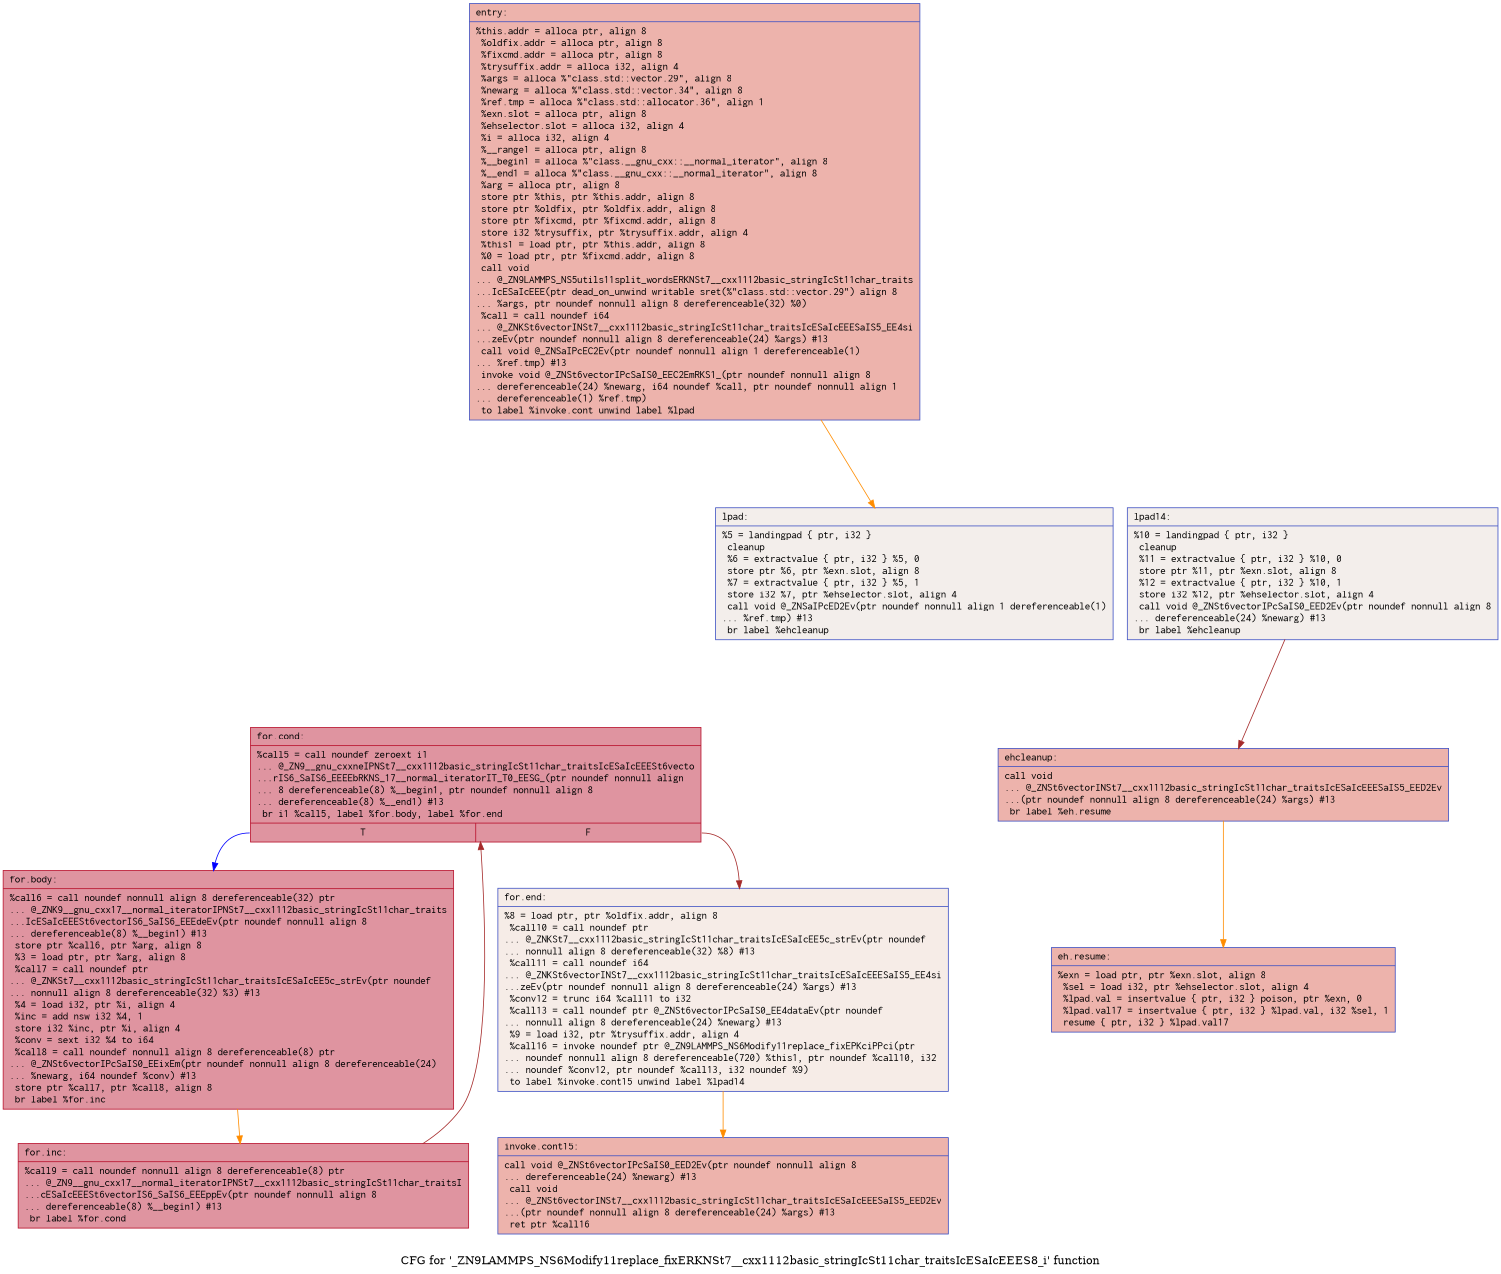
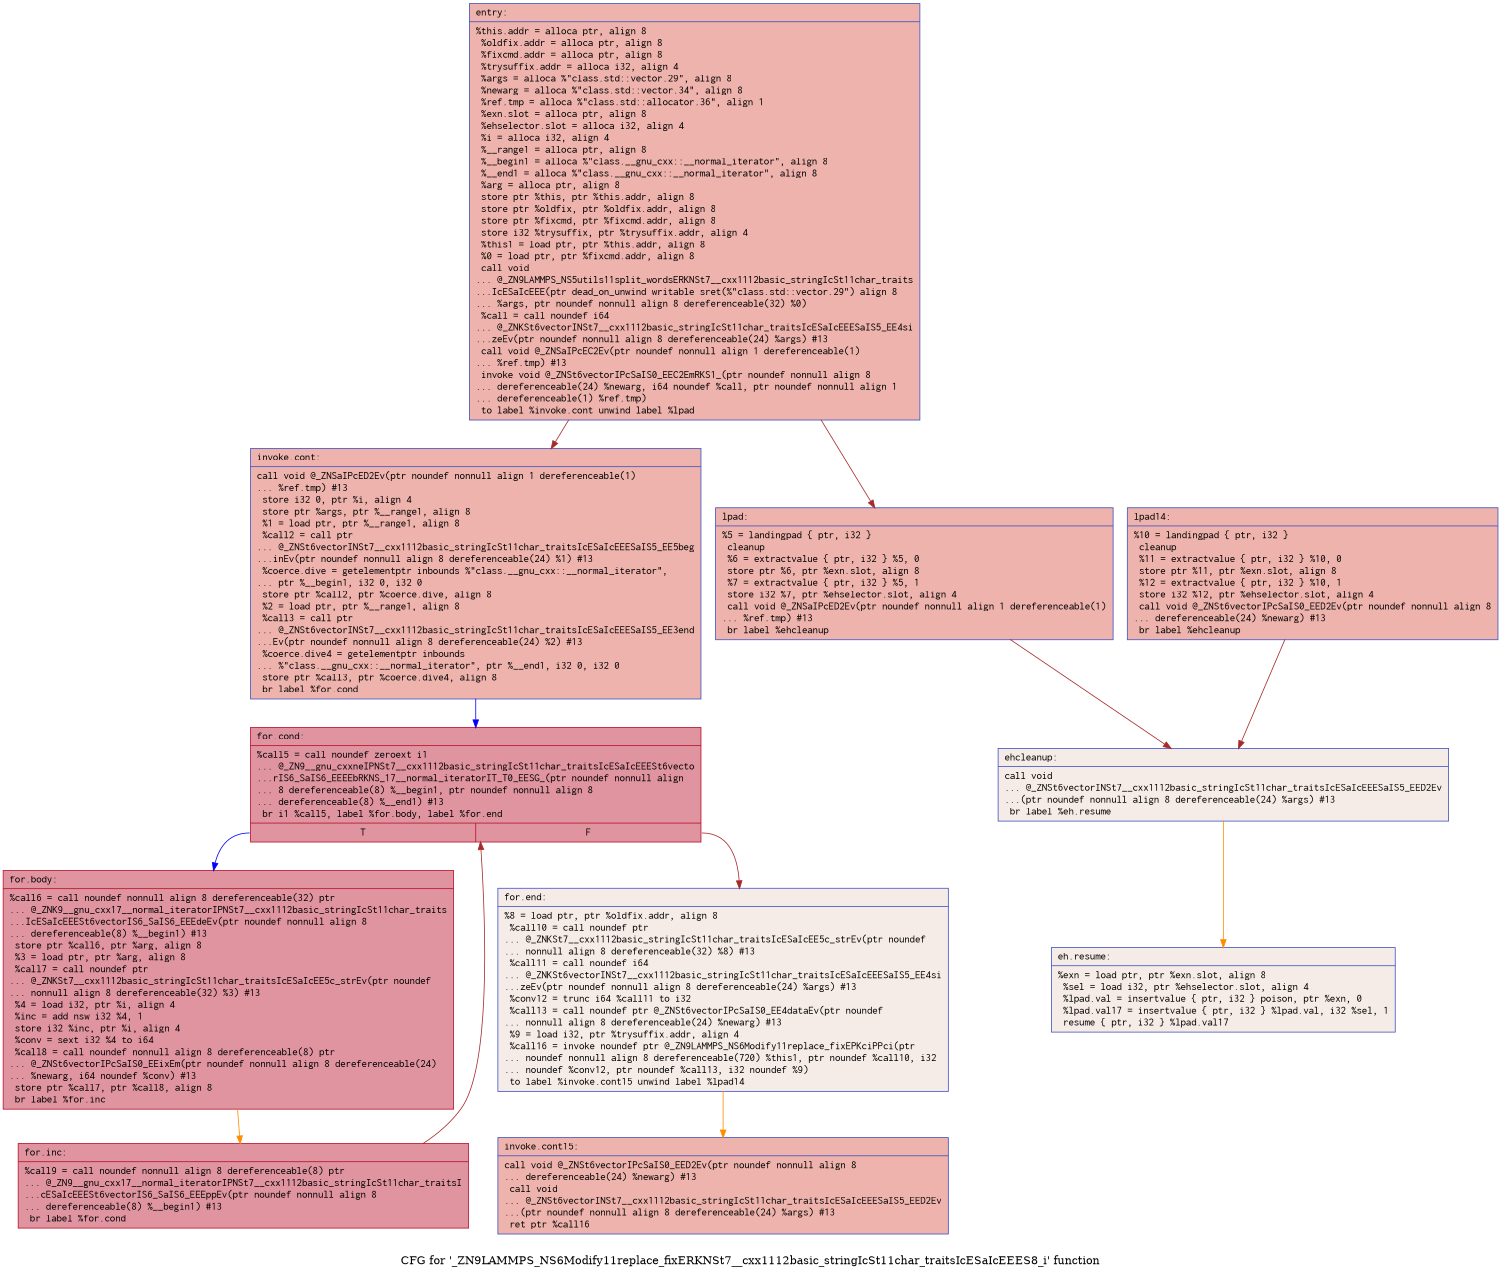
  digraph {
    label="CFG for '_ZN9LAMMPS_NS6Modify11replace_fixERKNSt7__cxx1112basic_stringIcSt11char_traitsIcESaIcEEES8_i' function"
    node [color="#3d50c3ff" fillcolor="#d6524470" fontname=Courier shape=record style=filled]
    edge [color=brown]
    n1 [label="{entry:\l|  %this.addr = alloca ptr, align 8\l  %oldfix.addr = alloca ptr, align 8\l  %fixcmd.addr = alloca ptr, align 8\l  %trysuffix.addr = alloca i32, align 4\l  %args = alloca %\"class.std::vector.29\", align 8\l  %newarg = alloca %\"class.std::vector.34\", align 8\l  %ref.tmp = alloca %\"class.std::allocator.36\", align 1\l  %exn.slot = alloca ptr, align 8\l  %ehselector.slot = alloca i32, align 4\l  %i = alloca i32, align 4\l  %__range1 = alloca ptr, align 8\l  %__begin1 = alloca %\"class.__gnu_cxx::__normal_iterator\", align 8\l  %__end1 = alloca %\"class.__gnu_cxx::__normal_iterator\", align 8\l  %arg = alloca ptr, align 8\l  store ptr %this, ptr %this.addr, align 8\l  store ptr %oldfix, ptr %oldfix.addr, align 8\l  store ptr %fixcmd, ptr %fixcmd.addr, align 8\l  store i32 %trysuffix, ptr %trysuffix.addr, align 4\l  %this1 = load ptr, ptr %this.addr, align 8\l  %0 = load ptr, ptr %fixcmd.addr, align 8\l  call void\l... @_ZN9LAMMPS_NS5utils11split_wordsERKNSt7__cxx1112basic_stringIcSt11char_traits\l...IcESaIcEEE(ptr dead_on_unwind writable sret(%\"class.std::vector.29\") align 8\l... %args, ptr noundef nonnull align 8 dereferenceable(32) %0)\l  %call = call noundef i64\l... @_ZNKSt6vectorINSt7__cxx1112basic_stringIcSt11char_traitsIcESaIcEEESaIS5_EE4si\l...zeEv(ptr noundef nonnull align 8 dereferenceable(24) %args) #13\l  call void @_ZNSaIPcEC2Ev(ptr noundef nonnull align 1 dereferenceable(1)\l... %ref.tmp) #13\l  invoke void @_ZNSt6vectorIPcSaIS0_EEC2EmRKS1_(ptr noundef nonnull align 8\l... dereferenceable(24) %newarg, i64 noundef %call, ptr noundef nonnull align 1\l... dereferenceable(1) %ref.tmp)\l          to label %invoke.cont unwind label %lpad\l}"]
-   n3 [fillcolor="#e5d8d170" label="{lpad:\l|  %5 = landingpad \{ ptr, i32 \}\l          cleanup\l  %6 = extractvalue \{ ptr, i32 \} %5, 0\l  store ptr %6, ptr %exn.slot, align 8\l  %7 = extractvalue \{ ptr, i32 \} %5, 1\l  store i32 %7, ptr %ehselector.slot, align 4\l  call void @_ZNSaIPcED2Ev(ptr noundef nonnull align 1 dereferenceable(1)\l... %ref.tmp) #13\l  br label %ehcleanup\l}"]
+   n2 [label="{invoke.cont:\l|  call void @_ZNSaIPcED2Ev(ptr noundef nonnull align 1 dereferenceable(1)\l... %ref.tmp) #13\l  store i32 0, ptr %i, align 4\l  store ptr %args, ptr %__range1, align 8\l  %1 = load ptr, ptr %__range1, align 8\l  %call2 = call ptr\l... @_ZNSt6vectorINSt7__cxx1112basic_stringIcSt11char_traitsIcESaIcEEESaIS5_EE5beg\l...inEv(ptr noundef nonnull align 8 dereferenceable(24) %1) #13\l  %coerce.dive = getelementptr inbounds %\"class.__gnu_cxx::__normal_iterator\",\l... ptr %__begin1, i32 0, i32 0\l  store ptr %call2, ptr %coerce.dive, align 8\l  %2 = load ptr, ptr %__range1, align 8\l  %call3 = call ptr\l... @_ZNSt6vectorINSt7__cxx1112basic_stringIcSt11char_traitsIcESaIcEEESaIS5_EE3end\l...Ev(ptr noundef nonnull align 8 dereferenceable(24) %2) #13\l  %coerce.dive4 = getelementptr inbounds\l... %\"class.__gnu_cxx::__normal_iterator\", ptr %__end1, i32 0, i32 0\l  store ptr %call3, ptr %coerce.dive4, align 8\l  br label %for.cond\l}"]
+   n3 [label="{lpad:\l|  %5 = landingpad \{ ptr, i32 \}\l          cleanup\l  %6 = extractvalue \{ ptr, i32 \} %5, 0\l  store ptr %6, ptr %exn.slot, align 8\l  %7 = extractvalue \{ ptr, i32 \} %5, 1\l  store i32 %7, ptr %ehselector.slot, align 4\l  call void @_ZNSaIPcED2Ev(ptr noundef nonnull align 1 dereferenceable(1)\l... %ref.tmp) #13\l  br label %ehcleanup\l}"]
    n4 [color="#b70d28ff" fillcolor="#b70d2870" label="{for.cond:\l|  %call5 = call noundef zeroext i1\l... @_ZN9__gnu_cxxneIPNSt7__cxx1112basic_stringIcSt11char_traitsIcESaIcEEESt6vecto\l...rIS6_SaIS6_EEEEbRKNS_17__normal_iteratorIT_T0_EESG_(ptr noundef nonnull align\l... 8 dereferenceable(8) %__begin1, ptr noundef nonnull align 8\l... dereferenceable(8) %__end1) #13\l  br i1 %call5, label %for.body, label %for.end\l|{<s0>T|<s1>F}}"]
-   n5 [label="{ehcleanup:\l|  call void\l... @_ZNSt6vectorINSt7__cxx1112basic_stringIcSt11char_traitsIcESaIcEEESaIS5_EED2Ev\l...(ptr noundef nonnull align 8 dereferenceable(24) %args) #13\l  br label %eh.resume\l}"]
+   n5 [fillcolor="#ead5c970" label="{ehcleanup:\l|  call void\l... @_ZNSt6vectorINSt7__cxx1112basic_stringIcSt11char_traitsIcESaIcEEESaIS5_EED2Ev\l...(ptr noundef nonnull align 8 dereferenceable(24) %args) #13\l  br label %eh.resume\l}"]
    n6 [color="#b70d28ff" fillcolor="#b70d2870" label="{for.body:\l|  %call6 = call noundef nonnull align 8 dereferenceable(32) ptr\l... @_ZNK9__gnu_cxx17__normal_iteratorIPNSt7__cxx1112basic_stringIcSt11char_traits\l...IcESaIcEEESt6vectorIS6_SaIS6_EEEdeEv(ptr noundef nonnull align 8\l... dereferenceable(8) %__begin1) #13\l  store ptr %call6, ptr %arg, align 8\l  %3 = load ptr, ptr %arg, align 8\l  %call7 = call noundef ptr\l... @_ZNKSt7__cxx1112basic_stringIcSt11char_traitsIcESaIcEE5c_strEv(ptr noundef\l... nonnull align 8 dereferenceable(32) %3) #13\l  %4 = load i32, ptr %i, align 4\l  %inc = add nsw i32 %4, 1\l  store i32 %inc, ptr %i, align 4\l  %conv = sext i32 %4 to i64\l  %call8 = call noundef nonnull align 8 dereferenceable(8) ptr\l... @_ZNSt6vectorIPcSaIS0_EEixEm(ptr noundef nonnull align 8 dereferenceable(24)\l... %newarg, i64 noundef %conv) #13\l  store ptr %call7, ptr %call8, align 8\l  br label %for.inc\l}"]
    n7 [fillcolor="#ead5c970" label="{for.end:\l|  %8 = load ptr, ptr %oldfix.addr, align 8\l  %call10 = call noundef ptr\l... @_ZNKSt7__cxx1112basic_stringIcSt11char_traitsIcESaIcEE5c_strEv(ptr noundef\l... nonnull align 8 dereferenceable(32) %8) #13\l  %call11 = call noundef i64\l... @_ZNKSt6vectorINSt7__cxx1112basic_stringIcSt11char_traitsIcESaIcEEESaIS5_EE4si\l...zeEv(ptr noundef nonnull align 8 dereferenceable(24) %args) #13\l  %conv12 = trunc i64 %call11 to i32\l  %call13 = call noundef ptr @_ZNSt6vectorIPcSaIS0_EE4dataEv(ptr noundef\l... nonnull align 8 dereferenceable(24) %newarg) #13\l  %9 = load i32, ptr %trysuffix.addr, align 4\l  %call16 = invoke noundef ptr @_ZN9LAMMPS_NS6Modify11replace_fixEPKciPPci(ptr\l... noundef nonnull align 8 dereferenceable(720) %this1, ptr noundef %call10, i32\l... noundef %conv12, ptr noundef %call13, i32 noundef %9)\l          to label %invoke.cont15 unwind label %lpad14\l}"]
-   n8 [label="{eh.resume:\l|  %exn = load ptr, ptr %exn.slot, align 8\l  %sel = load i32, ptr %ehselector.slot, align 4\l  %lpad.val = insertvalue \{ ptr, i32 \} poison, ptr %exn, 0\l  %lpad.val17 = insertvalue \{ ptr, i32 \} %lpad.val, i32 %sel, 1\l  resume \{ ptr, i32 \} %lpad.val17\l}"]
+   n8 [fillcolor="#ead5c970" label="{eh.resume:\l|  %exn = load ptr, ptr %exn.slot, align 8\l  %sel = load i32, ptr %ehselector.slot, align 4\l  %lpad.val = insertvalue \{ ptr, i32 \} poison, ptr %exn, 0\l  %lpad.val17 = insertvalue \{ ptr, i32 \} %lpad.val, i32 %sel, 1\l  resume \{ ptr, i32 \} %lpad.val17\l}"]
    n9 [color="#b70d28ff" fillcolor="#b70d2870" label="{for.inc:\l|  %call9 = call noundef nonnull align 8 dereferenceable(8) ptr\l... @_ZN9__gnu_cxx17__normal_iteratorIPNSt7__cxx1112basic_stringIcSt11char_traitsI\l...cESaIcEEESt6vectorIS6_SaIS6_EEEppEv(ptr noundef nonnull align 8\l... dereferenceable(8) %__begin1) #13\l  br label %for.cond\l}"]
    n10 [label="{invoke.cont15:\l|  call void @_ZNSt6vectorIPcSaIS0_EED2Ev(ptr noundef nonnull align 8\l... dereferenceable(24) %newarg) #13\l  call void\l... @_ZNSt6vectorINSt7__cxx1112basic_stringIcSt11char_traitsIcESaIcEEESaIS5_EED2Ev\l...(ptr noundef nonnull align 8 dereferenceable(24) %args) #13\l  ret ptr %call16\l}"]
-   n11 [fillcolor="#e5d8d170" label="{lpad14:\l|  %10 = landingpad \{ ptr, i32 \}\l          cleanup\l  %11 = extractvalue \{ ptr, i32 \} %10, 0\l  store ptr %11, ptr %exn.slot, align 8\l  %12 = extractvalue \{ ptr, i32 \} %10, 1\l  store i32 %12, ptr %ehselector.slot, align 4\l  call void @_ZNSt6vectorIPcSaIS0_EED2Ev(ptr noundef nonnull align 8\l... dereferenceable(24) %newarg) #13\l  br label %ehcleanup\l}"]
-   n1 -> n3 [color=darkorange]
+   n11 [label="{lpad14:\l|  %10 = landingpad \{ ptr, i32 \}\l          cleanup\l  %11 = extractvalue \{ ptr, i32 \} %10, 0\l  store ptr %11, ptr %exn.slot, align 8\l  %12 = extractvalue \{ ptr, i32 \} %10, 1\l  store i32 %12, ptr %ehselector.slot, align 4\l  call void @_ZNSt6vectorIPcSaIS0_EED2Ev(ptr noundef nonnull align 8\l... dereferenceable(24) %newarg) #13\l  br label %ehcleanup\l}"]
+   n1 -> n2
+   n1 -> n3
+   n2 -> n4 [color=blue]
+   n3 -> n5
    n4 -> n6 [color=blue tailport=s0]
    n4 -> n7 [tailport=s1]
    n5 -> n8 [color=darkorange]
    n6 -> n9 [color=darkorange]
    n7 -> n10 [color=darkorange]
    n9 -> n4
    n11 -> n5
  }
